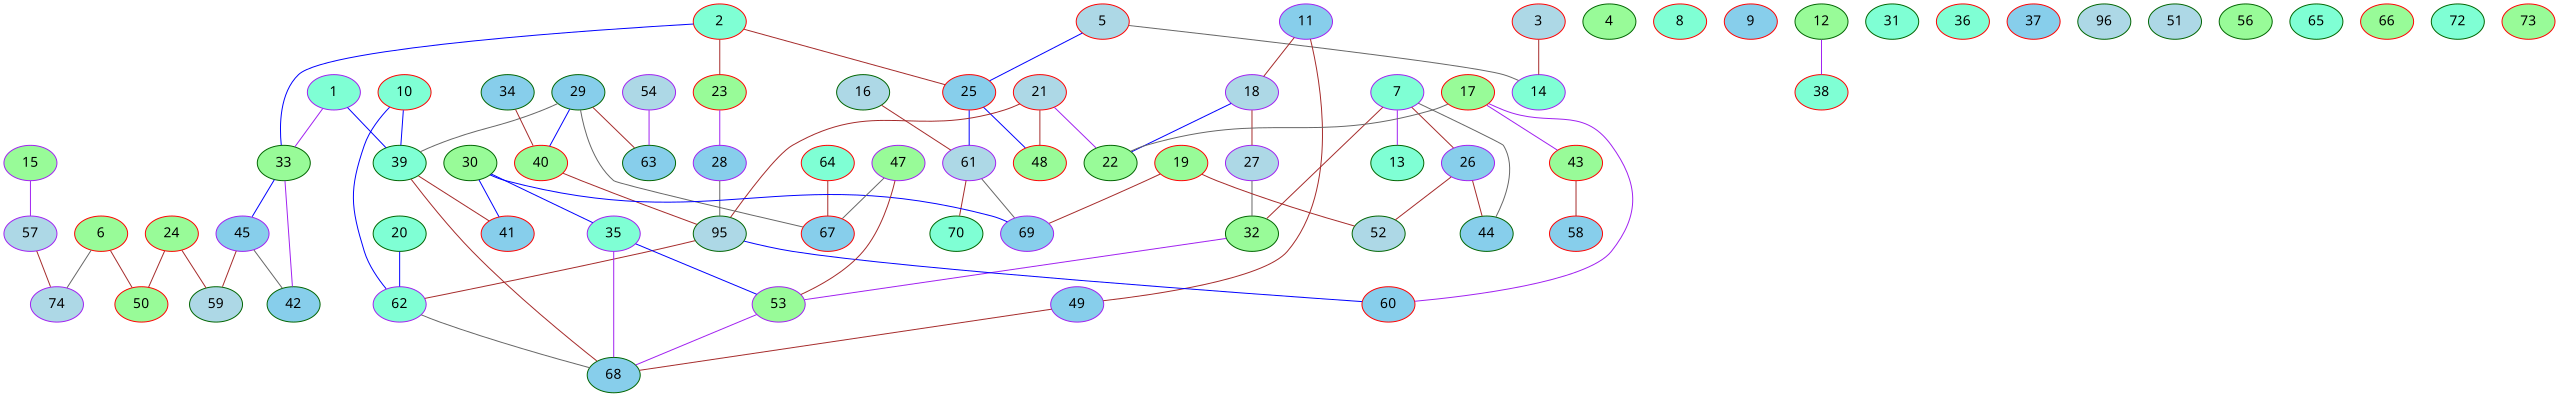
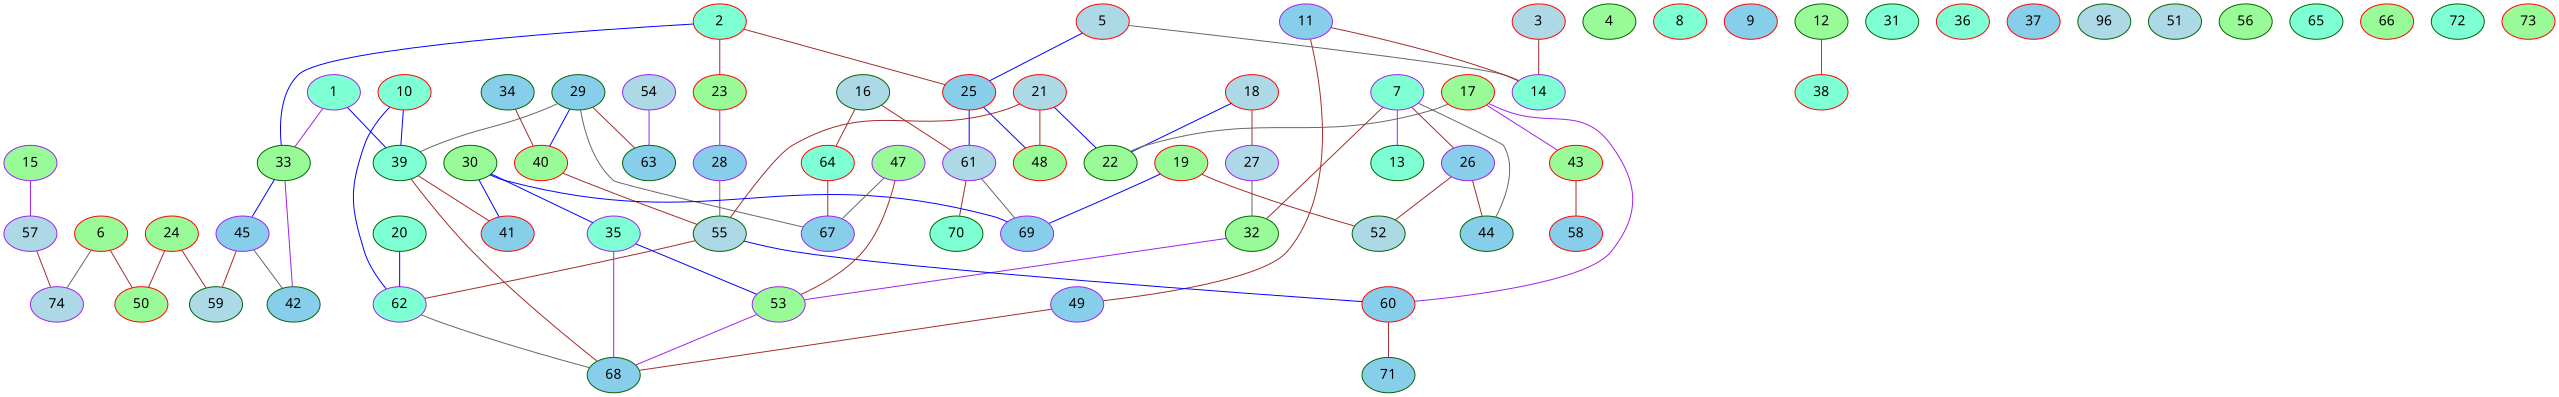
  graph {
    fontname="Noto Sans"
    node [color=darkgreen fillcolor=palegreen fontname="Noto Sans" style=filled]
    edge [color=brown fontname="Noto Sans"]
    1 [color=purple fillcolor=aquamarine]
    33
    39 [fillcolor=aquamarine]
    42 [fillcolor=skyblue]
    45 [color=purple fillcolor=skyblue]
    41 [color=red fillcolor=skyblue]
    68 [fillcolor=skyblue]
    2 [color=red fillcolor=aquamarine]
    23 [color=red]
    25 [color=red fillcolor=skyblue]
    28 [color=purple fillcolor=skyblue]
    61 [color=purple fillcolor=lightblue]
    48 [color=red]
    3 [color=red fillcolor=lightblue]
    14 [color=purple fillcolor=aquamarine]
    4
    5 [color=red fillcolor=lightblue]
    6 [color=red]
    50 [color=red]
    74 [color=purple fillcolor=lightblue]
    7 [color=purple fillcolor=aquamarine]
    13 [fillcolor=aquamarine]
    26 [color=purple fillcolor=skyblue]
    32
    44 [fillcolor=skyblue]
    52 [fillcolor=lightblue]
    53 [color=purple]
    8 [color=red fillcolor=aquamarine]
    9 [color=red fillcolor=skyblue]
    10 [color=red fillcolor=aquamarine]
    62 [color=purple fillcolor=aquamarine]
    11 [color=purple fillcolor=skyblue]
-   18 [color=purple fillcolor=lightblue]
+   18 [color=red fillcolor=lightblue]
    49 [color=purple fillcolor=skyblue]
    22
    27 [color=purple fillcolor=lightblue]
    38 [color=red fillcolor=aquamarine]
    12
    15 [color=purple]
    57 [color=purple fillcolor=lightblue]
    16 [fillcolor=lightblue]
    64 [color=red fillcolor=aquamarine]
    69 [color=purple fillcolor=skyblue]
    70 [fillcolor=aquamarine]
-   67 [color=red fillcolor=skyblue]
+   67 [color=purple fillcolor=skyblue]
    17 [color=red]
    43 [color=red]
    60 [color=red fillcolor=skyblue]
    58 [color=red fillcolor=skyblue]
+   71 [fillcolor=skyblue]
    19 [color=red]
    20 [fillcolor=aquamarine]
    21 [color=red fillcolor=lightblue]
-   55 [fillcolor=lightblue label=95]
+   55 [fillcolor=lightblue]
    24 [color=red]
    59 [fillcolor=lightblue]
    29 [fillcolor=skyblue]
    40 [color=red]
    63 [fillcolor=skyblue]
    30
    35 [color=purple fillcolor=aquamarine]
    31 [fillcolor=aquamarine]
    34 [fillcolor=skyblue]
    36 [color=red fillcolor=aquamarine]
    37 [color=red fillcolor=skyblue]
    n66 [fillcolor=lightblue label=96]
    47 [color=purple]
    51 [fillcolor=lightblue]
    54 [color=purple fillcolor=lightblue]
    56
    65 [fillcolor=aquamarine]
    66 [color=red]
    72 [fillcolor=aquamarine]
    73 [color=red]
    1 -- 33 [color=purple]
    1 -- 39 [color=blue]
    33 -- 42 [color=purple]
    33 -- 45 [color=blue]
    39 -- 41
    39 -- 68
    45 -- 42 [color=gray40]
    45 -- 59
    2 -- 33 [color=blue]
    2 -- 23
    2 -- 25
    23 -- 28 [color=purple]
    25 -- 61 [color=blue]
    25 -- 48 [color=blue]
    28 -- 55 [color=gray40]
    61 -- 69 [color=gray40]
    61 -- 70
    3 -- 14
    5 -- 25 [color=blue]
    5 -- 14 [color=gray40]
    6 -- 50
    6 -- 74 [color=gray40]
    7 -- 13 [color=purple]
    7 -- 26
    7 -- 32
    7 -- 44 [color=gray40]
    26 -- 44
    26 -- 52
    32 -- 53 [color=purple]
    53 -- 68 [color=purple]
    10 -- 39 [color=blue]
    10 -- 62 [color=blue]
    62 -- 68 [color=gray40]
-   11 -- 18
+   11 -- 14
    11 -- 49
    18 -- 22 [color=blue]
    18 -- 27
    49 -- 68
    27 -- 32 [color=gray40]
    12 -- 38 [color=purple]
    15 -- 57 [color=purple]
    57 -- 74
    16 -- 61
+   16 -- 64
    64 -- 67
    17 -- 22 [color=gray40]
    17 -- 43 [color=purple]
    17 -- 60 [color=purple]
    43 -- 58
+   60 -- 71
    19 -- 52
-   19 -- 69
+   19 -- 69 [color=blue]
    20 -- 62 [color=blue]
    21 -- 48
-   21 -- 22 [color=purple]
+   21 -- 22 [color=blue]
    21 -- 55
    55 -- 62
    55 -- 60 [color=blue]
    24 -- 50
    24 -- 59
    29 -- 39 [color=gray40]
    29 -- 67 [color=gray40]
    29 -- 40 [color=blue]
    29 -- 63
    40 -- 55
    30 -- 41 [color=blue]
    30 -- 69 [color=blue]
    30 -- 35 [color=blue]
    35 -- 68 [color=purple]
    35 -- 53 [color=blue]
    34 -- 40
    47 -- 53
    47 -- 67 [color=gray40]
    54 -- 63 [color=purple]
  }
